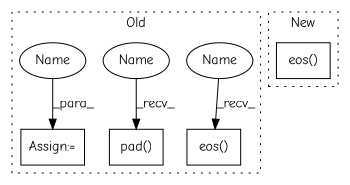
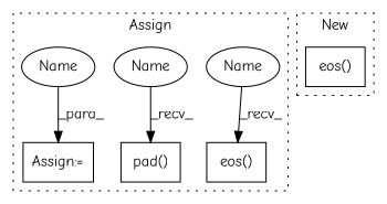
  digraph {
    fontname="Comic Neue"
    node [a=75 fontname="Comic Neue" l=8 s=1214 shape=box]
    edge [fontname="Comic Neue"]
    n1 [l=14 label="pad()"]
    n2 [a=68 l=3 label="Assign:=" s=1183]
    n3 [l=14 label="eos()" s=1248]
    n4 [a=87 label=Name s=1248 shape=ellipse]
    n5 [a=87 label=Name shape=ellipse]
    n6 [a=87 label=Name s=1186 shape=ellipse]
    n7 [l=24 label="eos()" s=1219]
    subgraph cluster_1 {
-     label=Old
+     label=Assign
      style=dotted
      n1
      n2
      n3
      n4
      n5
      n6
    }
    subgraph cluster_2 {
      label=New
      style=dotted
      n7
    }
    n4 -> n3 [label=_recv_]
    n5 -> n1 [label=_recv_]
    n6 -> n2 [label=_para_]
  }
